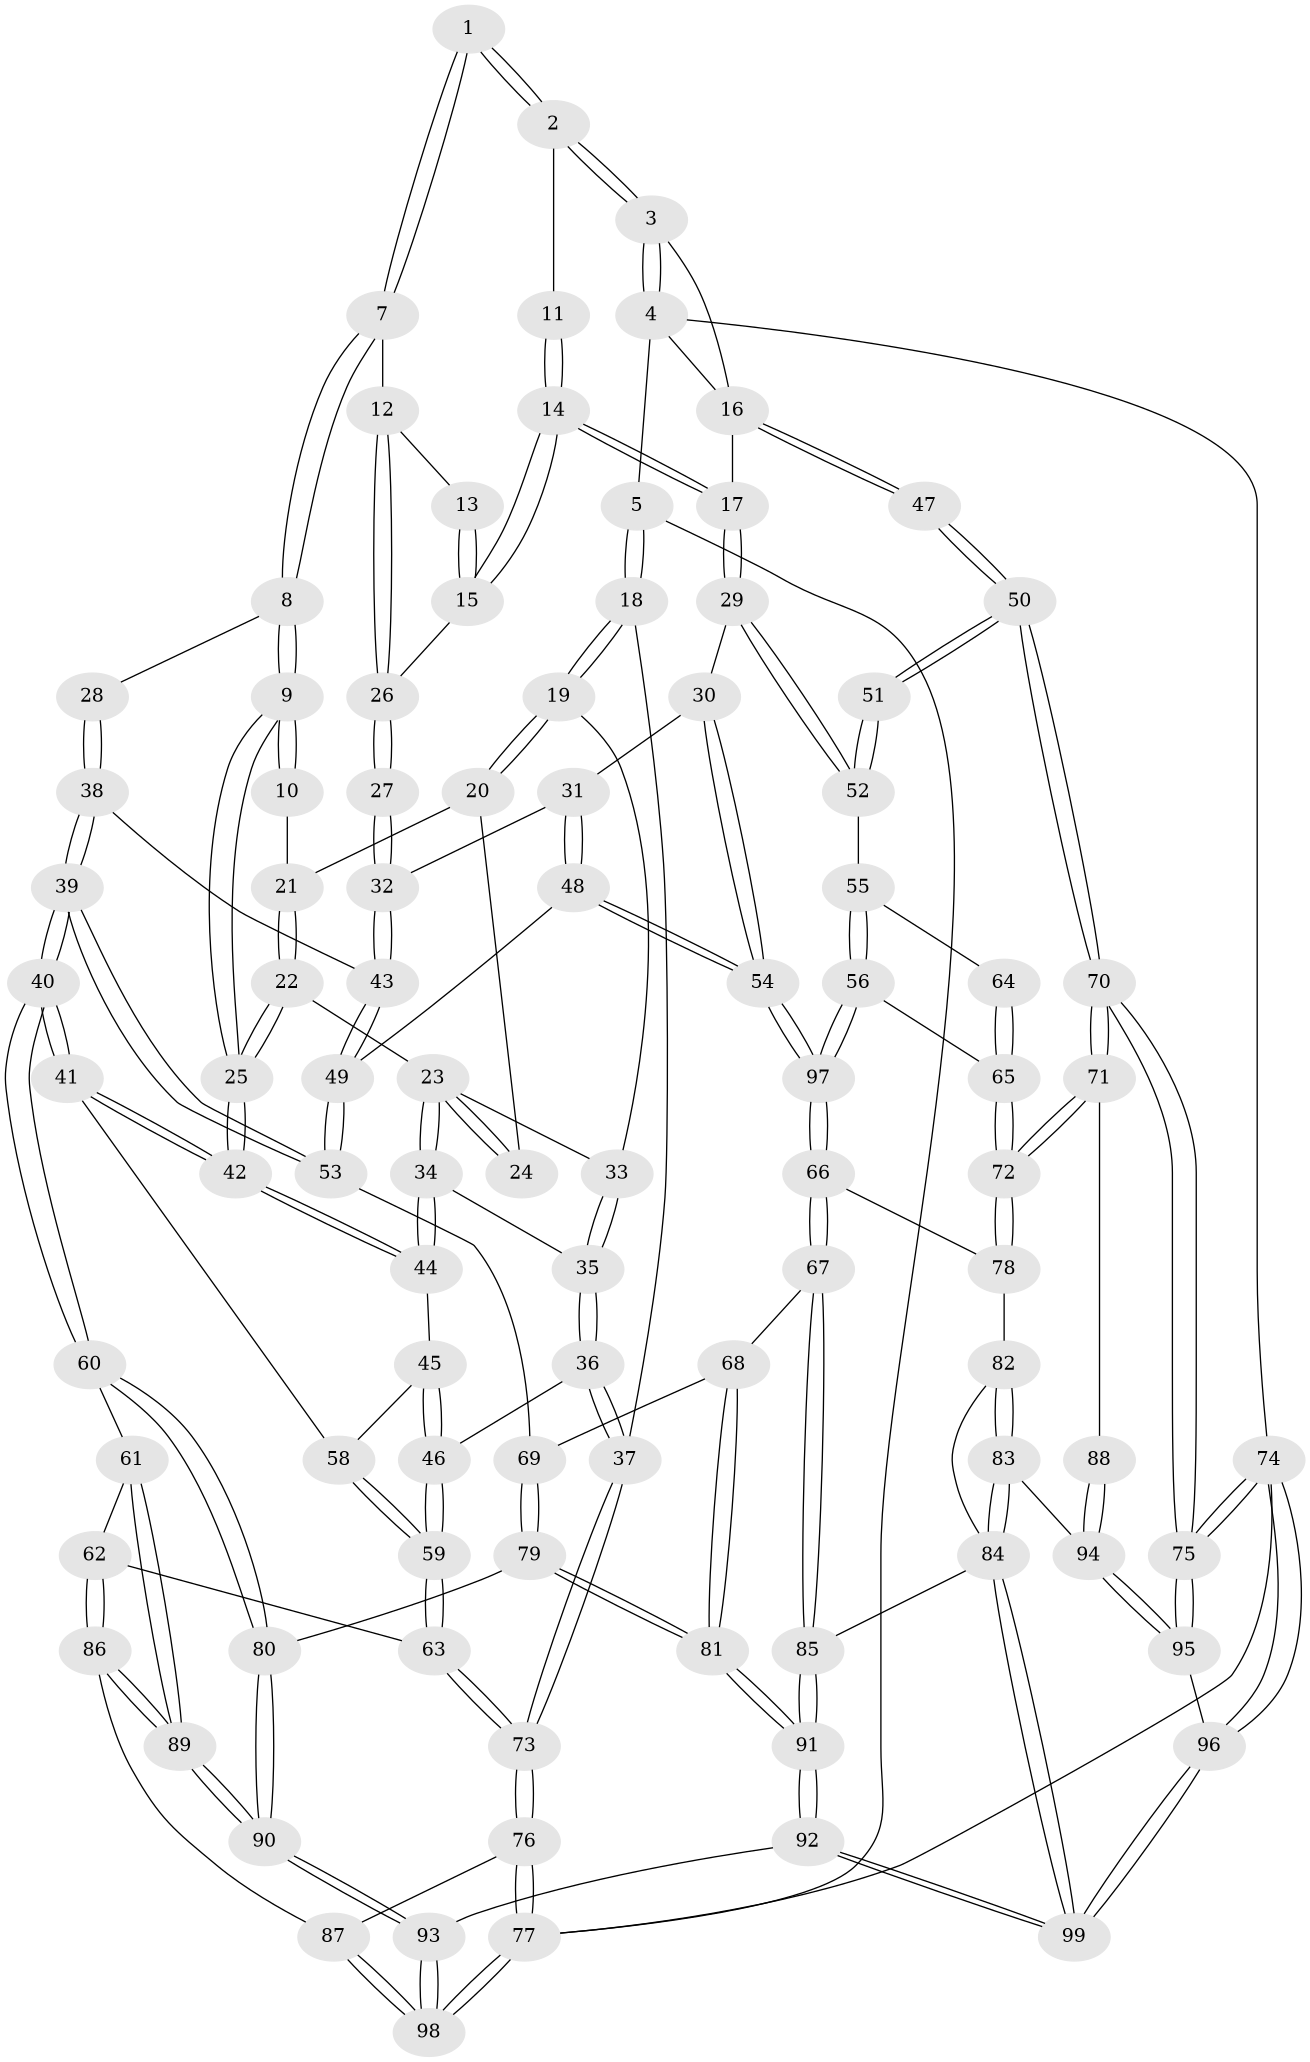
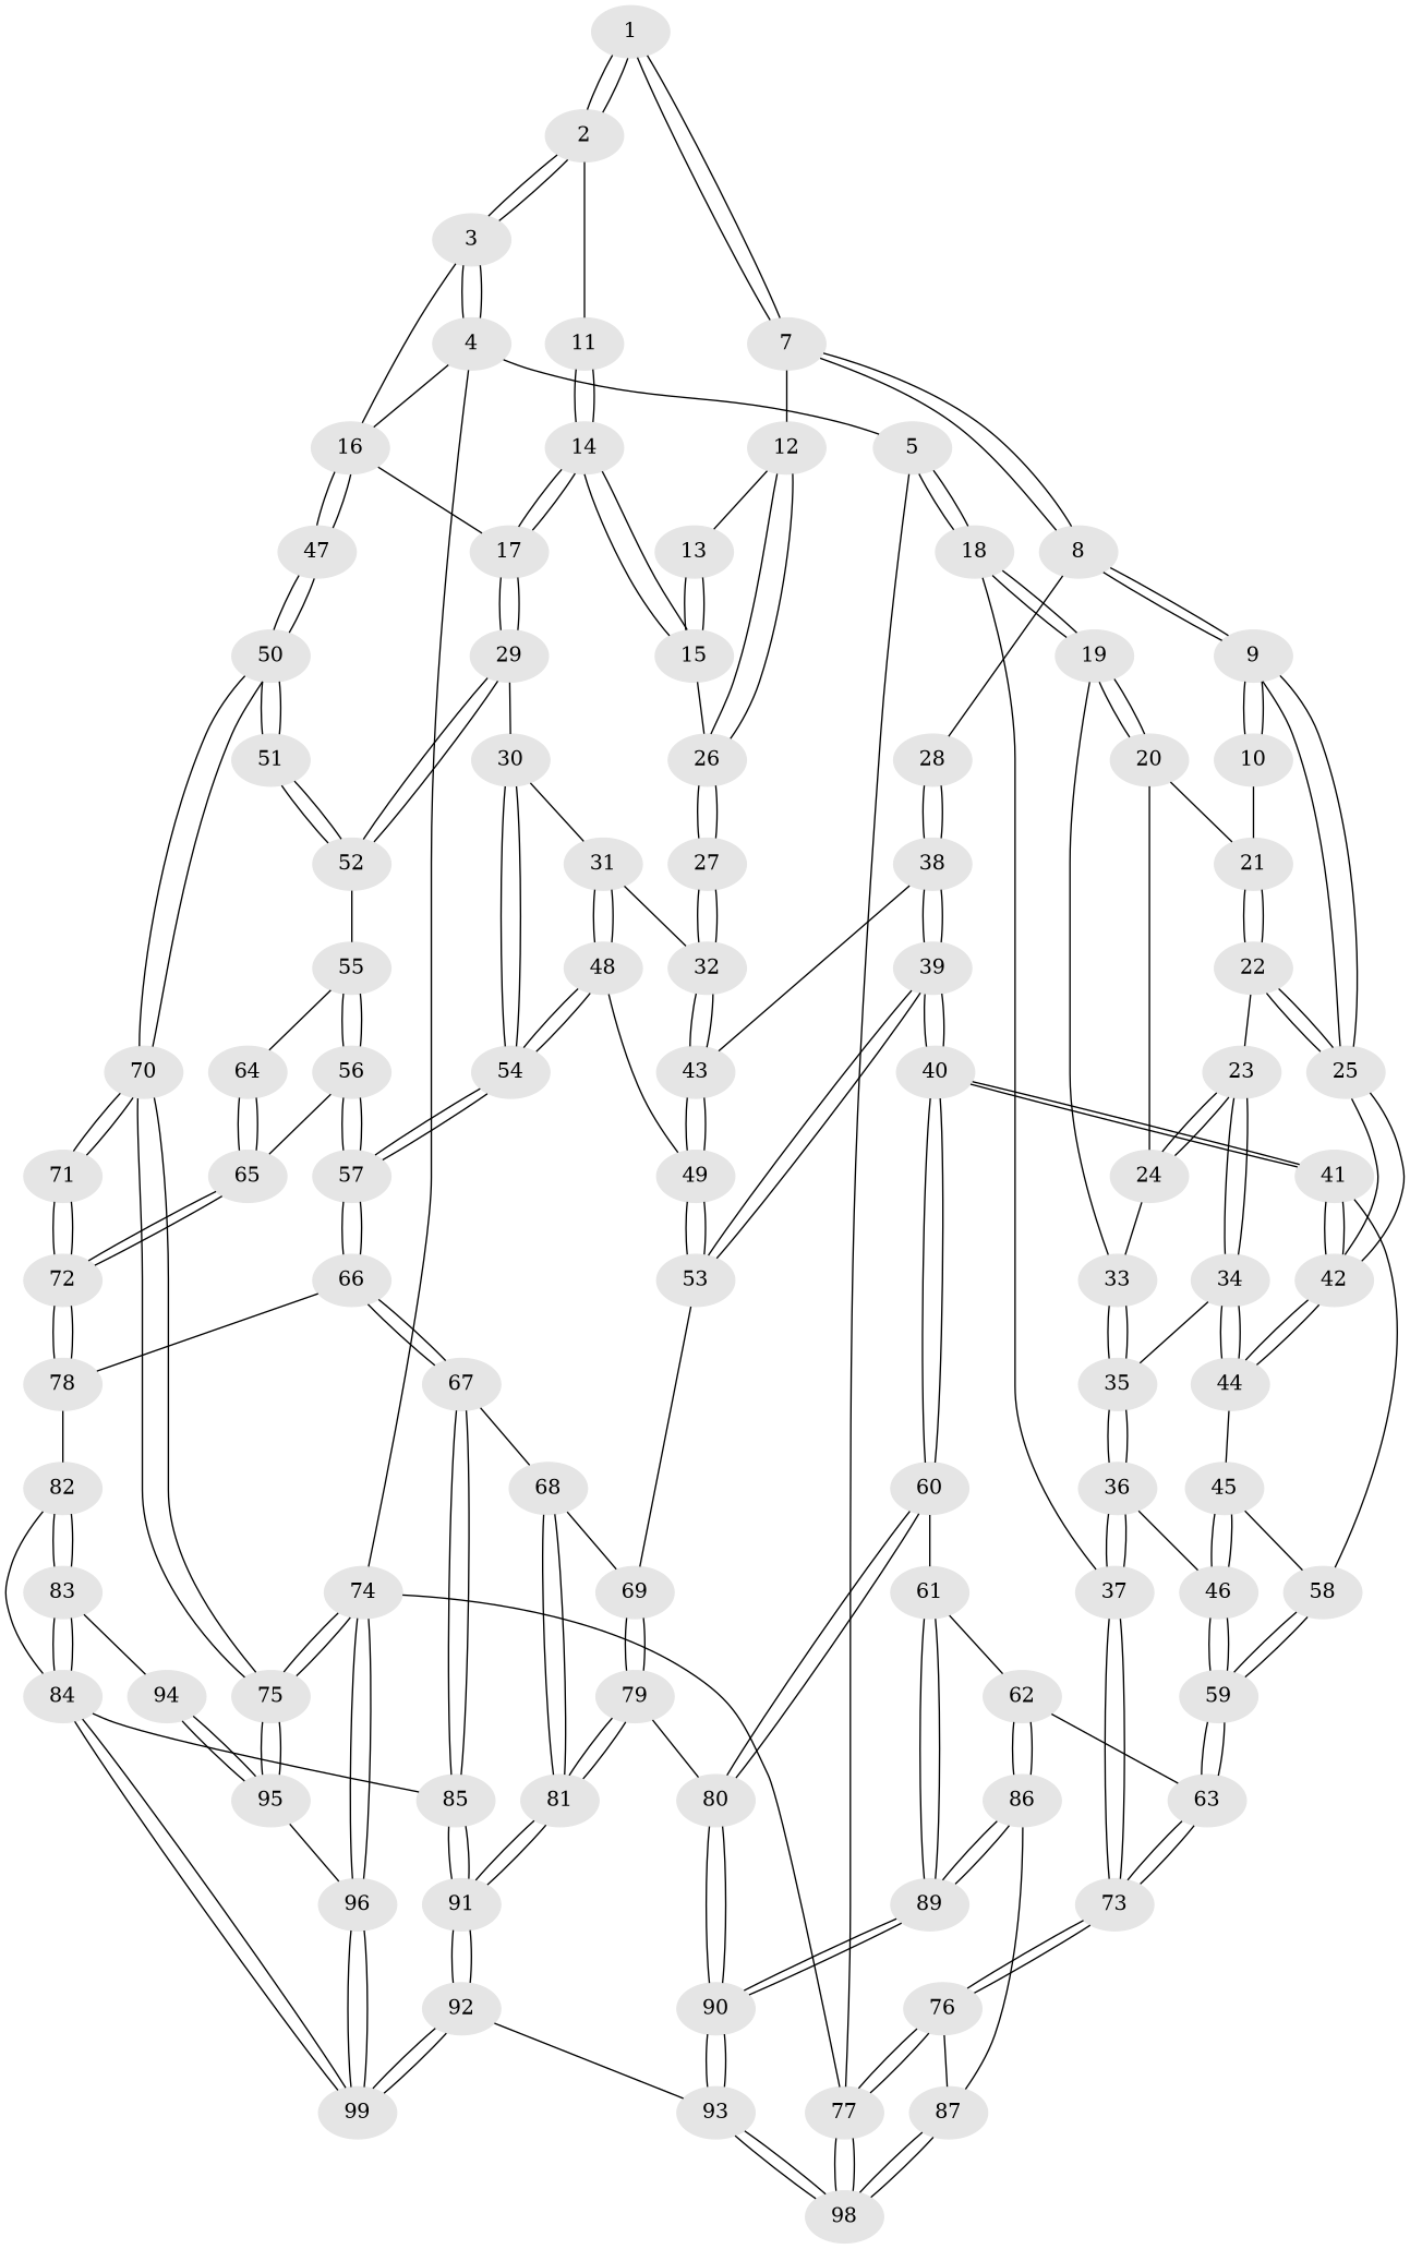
  graph {
    node [color=gray90 style=filled]
    1
    2
    7
    3
    11
    8
    12
    4
    16
    14
    5
    74
    47
    17
    18
    77
    50
    75
    96
    19
    37
    98
    10
    21
    9
    28
    13
    26
    25
    38
    42
    22
    15
    27
    29
    30
    52
    20
    33
    73
    24
    35
    23
    34
    44
    32
    43
    39
    31
    54
    55
    48
-   57 [label=97]
+   57
    49
    36
    45
    46
    59
    76
    40
    53
    41
    60
    69
    58
    61
    80
    63
    51
    70
    71
    64
    65
    56
    79
    66
    72
    67
    78
    62
    89
    90
    86
    87
    68
    85
    82
    81
    91
-   88
    95
    94
    n93 [label=99]
    83
    84
    93
    92
    1 -- 2
    1 -- 2
    1 -- 7
    1 -- 7
    2 -- 3
    2 -- 3
    2 -- 11
    7 -- 8
    7 -- 8
    7 -- 12
    3 -- 4
    3 -- 4
    3 -- 16
    11 -- 14
    11 -- 14
    8 -- 9
    8 -- 9
    8 -- 28
    12 -- 13
    12 -- 26
    12 -- 26
    4 -- 16
    4 -- 5
    4 -- 74
    16 -- 47
    16 -- 47
    16 -- 17
    14 -- 17
    14 -- 17
    14 -- 15
    14 -- 15
    5 -- 18
    5 -- 18
    5 -- 77
    74 -- 77
    74 -- 75
    74 -- 75
    74 -- 96
    74 -- 96
    47 -- 50
    47 -- 50
    17 -- 29
    17 -- 29
    18 -- 19
    18 -- 19
    18 -- 37
    77 -- 98
    77 -- 98
    50 -- 51
    50 -- 51
    50 -- 70
    50 -- 70
    75 -- 95
    75 -- 95
    96 -- n93
    96 -- n93
    19 -- 20
    19 -- 20
    19 -- 33
    37 -- 73
    37 -- 73
    10 -- 21
    21 -- 22
    21 -- 22
    9 -- 10
    9 -- 10
    9 -- 25
    9 -- 25
    28 -- 38
    28 -- 38
    13 -- 15
    13 -- 15
    26 -- 27
    26 -- 27
    25 -- 42
    25 -- 42
    38 -- 43
    38 -- 39
    38 -- 39
    42 -- 44
    42 -- 44
    22 -- 25
    22 -- 25
    22 -- 23
    15 -- 26
    27 -- 32
    27 -- 32
    29 -- 30
    29 -- 52
    29 -- 52
    30 -- 31
    30 -- 54
    30 -- 54
    52 -- 55
    20 -- 21
    20 -- 24
    33 -- 35
    33 -- 35
    73 -- 76
    73 -- 76
-   23 -- 33
+   24 -- 33
    35 -- 36
    35 -- 36
    23 -- 24
    23 -- 24
    23 -- 34
    23 -- 34
    34 -- 35
    34 -- 44
    34 -- 44
    44 -- 45
    32 -- 43
    32 -- 43
    43 -- 49
    43 -- 49
    39 -- 40
    39 -- 40
    39 -- 53
    39 -- 53
    31 -- 32
    31 -- 48
    31 -- 48
    54 -- 57
    54 -- 57
    55 -- 64
    55 -- 56
    55 -- 56
    48 -- 54
    48 -- 54
    48 -- 49
    57 -- 66
    57 -- 66
    49 -- 53
    49 -- 53
    36 -- 37
    36 -- 37
    36 -- 46
    45 -- 46
    45 -- 46
    45 -- 58
    46 -- 59
    46 -- 59
    59 -- 63
    59 -- 63
    76 -- 77
    76 -- 77
    76 -- 87
    40 -- 41
    40 -- 41
    40 -- 60
    40 -- 60
    53 -- 69
    41 -- 42
    41 -- 42
    41 -- 58
    60 -- 61
    60 -- 80
    60 -- 80
    69 -- 79
    69 -- 79
    58 -- 59
    58 -- 59
    61 -- 62
    61 -- 89
    61 -- 89
    80 -- 90
    80 -- 90
    63 -- 73
    63 -- 73
    51 -- 52
    51 -- 52
    70 -- 75
    70 -- 75
    70 -- 71
    70 -- 71
    71 -- 72
    71 -- 72
-   71 -- 88
    64 -- 65
    64 -- 65
    65 -- 72
    65 -- 72
    56 -- 57
    56 -- 57
    56 -- 65
    79 -- 80
    79 -- 81
    79 -- 81
    66 -- 67
    66 -- 67
    66 -- 78
    72 -- 78
    72 -- 78
    67 -- 68
    67 -- 85
    67 -- 85
    78 -- 82
    62 -- 63
    62 -- 86
    62 -- 86
    89 -- 90
    89 -- 90
    90 -- 93
    90 -- 93
    86 -- 89
    86 -- 89
    86 -- 87
    87 -- 98
    87 -- 98
    68 -- 69
    68 -- 81
    68 -- 81
    85 -- 91
    85 -- 91
    82 -- 83
    82 -- 83
    82 -- 84
    81 -- 91
    81 -- 91
    91 -- 92
    91 -- 92
-   88 -- 94
-   88 -- 94
    95 -- 96
    94 -- 95
    94 -- 95
    83 -- 94
    83 -- 84
    83 -- 84
    84 -- 85
    84 -- n93
    84 -- n93
    93 -- 98
    93 -- 98
    92 -- n93
    92 -- n93
    92 -- 93
  }
